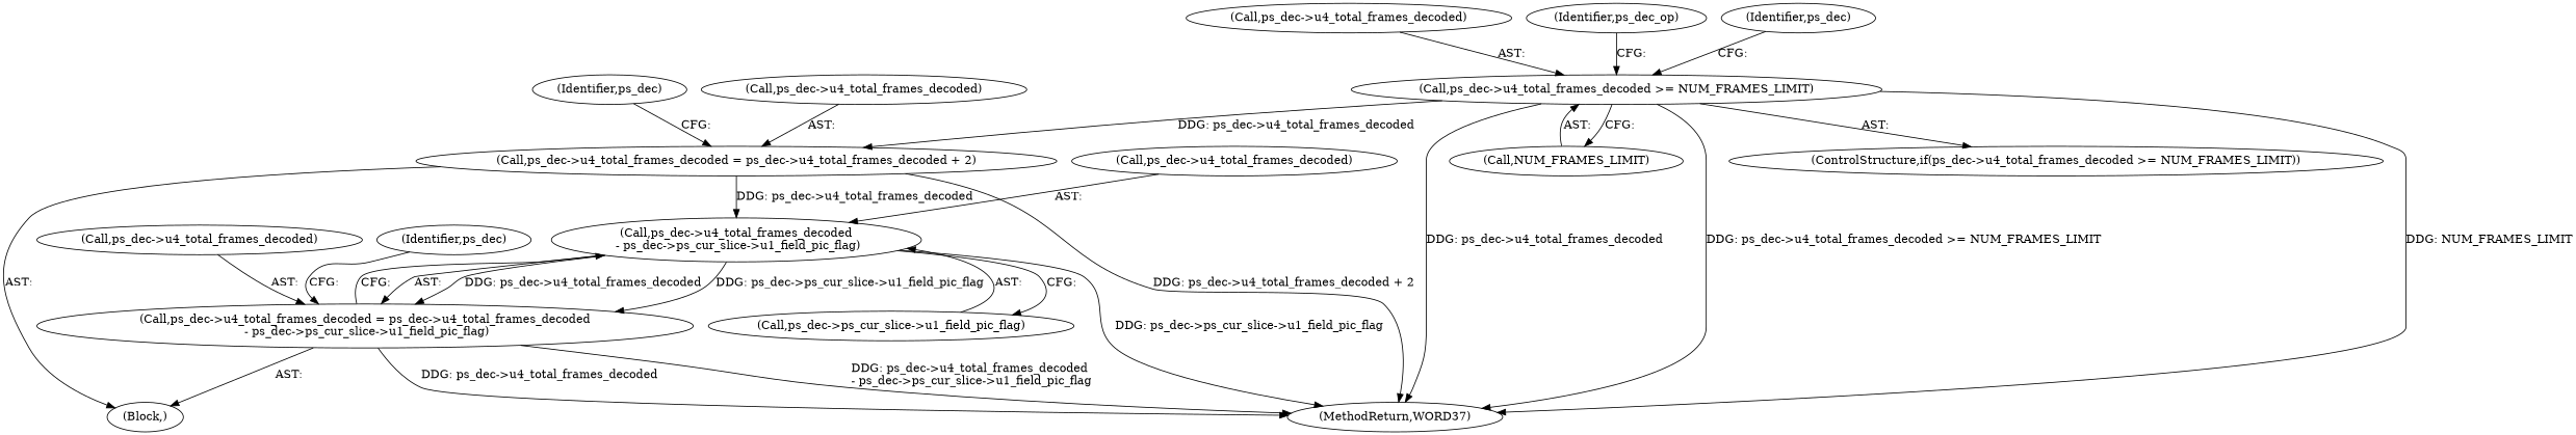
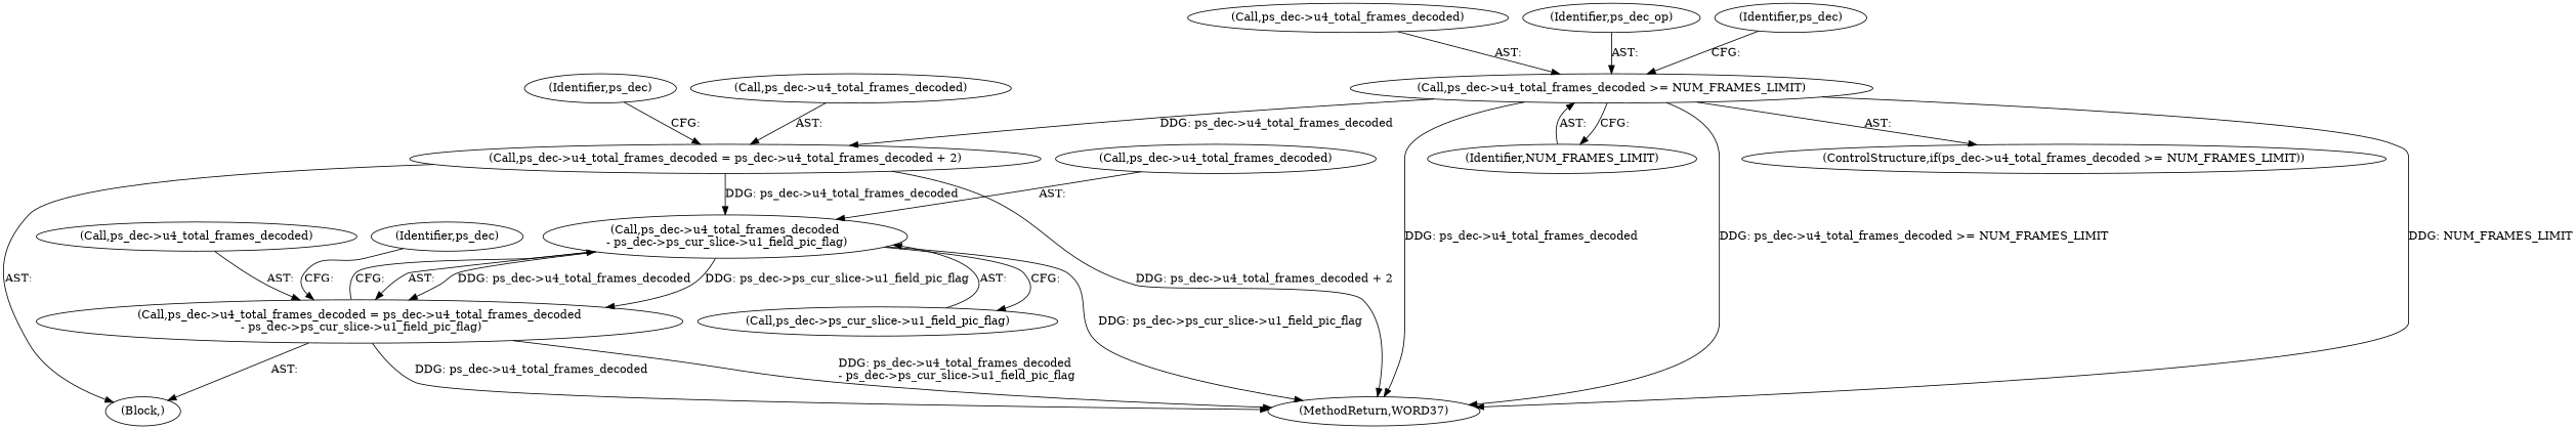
  digraph {
    n1 [label="(Call,ps_dec->u4_total_frames_decoded\n - ps_dec->ps_cur_slice->u1_field_pic_flag)"]
    n2 [label="(Call,ps_dec->u4_total_frames_decoded = ps_dec->u4_total_frames_decoded\n - ps_dec->ps_cur_slice->u1_field_pic_flag)"]
    n3 [label="(MethodReturn,WORD37)"]
    n4 [label="(Call,ps_dec->ps_cur_slice->u1_field_pic_flag)"]
    n5 [label="(Block,)"]
    n6 [label="(Call,ps_dec->u4_total_frames_decoded = ps_dec->u4_total_frames_decoded + 2)"]
    n7 [label="(Call,ps_dec->u4_total_frames_decoded >= NUM_FRAMES_LIMIT)"]
    n8 [label="(ControlStructure,if(ps_dec->u4_total_frames_decoded >= NUM_FRAMES_LIMIT))"]
-   n9 [label="(Call,NUM_FRAMES_LIMIT)"]
+   n9 [label="(Identifier,NUM_FRAMES_LIMIT)"]
    n10 [label="(Call,ps_dec->u4_total_frames_decoded)"]
    n11 [label="(Call,ps_dec->u4_total_frames_decoded)"]
    n12 [label="(Call,ps_dec->u4_total_frames_decoded)"]
    n13 [label="(Identifier,ps_dec)"]
    n14 [label="(Call,ps_dec->u4_total_frames_decoded)"]
    n15 [label="(Identifier,ps_dec_op)"]
    n16 [label="(Identifier,ps_dec)"]
    n17 [label="(Identifier,ps_dec)"]
    n1 -> n2 [label="AST: "]
    n1 -> n2 [label="DDG: ps_dec->u4_total_frames_decoded"]
    n1 -> n2 [label="DDG: ps_dec->ps_cur_slice->u1_field_pic_flag"]
    n1 -> n3 [label="DDG: ps_dec->ps_cur_slice->u1_field_pic_flag"]
    n1 -> n4 [label="CFG: "]
    n2 -> n1 [label="CFG: "]
    n2 -> n3 [label="DDG: ps_dec->u4_total_frames_decoded\n - ps_dec->ps_cur_slice->u1_field_pic_flag"]
    n2 -> n3 [label="DDG: ps_dec->u4_total_frames_decoded"]
    n2 -> n5 [label="AST: "]
    n4 -> n1 [label="AST: "]
    n6 -> n1 [label="DDG: ps_dec->u4_total_frames_decoded"]
    n6 -> n3 [label="DDG: ps_dec->u4_total_frames_decoded + 2"]
    n6 -> n5 [label="AST: "]
    n7 -> n3 [label="DDG: NUM_FRAMES_LIMIT"]
    n7 -> n3 [label="DDG: ps_dec->u4_total_frames_decoded"]
    n7 -> n3 [label="DDG: ps_dec->u4_total_frames_decoded >= NUM_FRAMES_LIMIT"]
    n7 -> n6 [label="DDG: ps_dec->u4_total_frames_decoded"]
    n7 -> n8 [label="AST: "]
    n7 -> n9 [label="CFG: "]
    n9 -> n7 [label="AST: "]
    n10 -> n1 [label="AST: "]
    n11 -> n2 [label="AST: "]
    n12 -> n7 [label="AST: "]
    n13 -> n6 [label="CFG: "]
    n14 -> n6 [label="AST: "]
-   n15 -> n7 [label="CFG: "]
+   n15 -> n7 [label="AST: "]
    n16 -> n2 [label="CFG: "]
    n17 -> n7 [label="CFG: "]
  }
